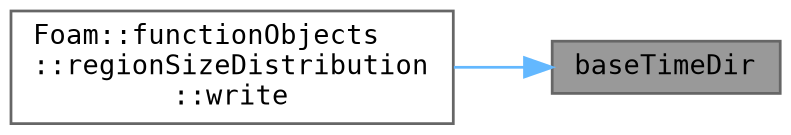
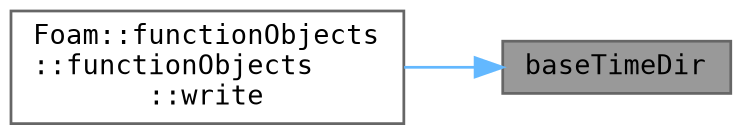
  digraph {
    rankdir=RL
    fontname="DejaVu Sans Mono"
    node [fontname="DejaVu Sans Mono" fontsize=10 shape=box style=filled]
    n1 [color=gray40 fillcolor=grey60 fontcolor=black height=0.2 label=baseTimeDir width=0.4]
-   n2 [color=grey40 fillcolor=white height=0.2 label="Foam::functionObjects\l::regionSizeDistribution\l::write" width=0.4]
+   n2 [color=grey40 fillcolor=white height=0.2 label="Foam::functionObjects\l::functionObjects\l::write" width=0.4]
    n1 -> n2 [color=steelblue1 dir=back fontname="DejaVu Sans Mono" fontsize=10 labelfontname=Helvetica labelfontsize=10 style=solid]
  }
